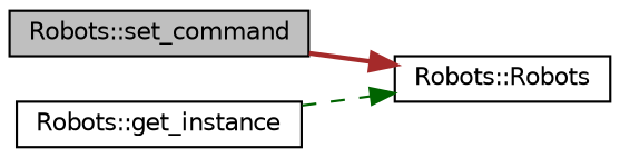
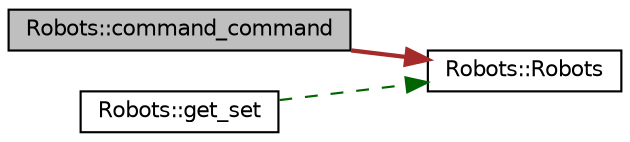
  digraph {
    rankdir=LR
    node [color=black fillcolor=white fontname=Helvetica fontsize=10 shape=record style=filled]
    edge [fontname=Helvetica fontsize=10 labelfontname=Helvetica labelfontsize=10]
-   n1 [fillcolor=grey75 fontcolor=black height=0.2 label="Robots::set_command" width=0.4]
+   n1 [fillcolor=grey75 fontcolor=black height=0.2 label="Robots::command_command" width=0.4]
    n2 [height=0.2 label="Robots::Robots" width=0.4]
-   n3 [height=0.2 label="Robots::get_instance" width=0.4]
+   n3 [height=0.2 label="Robots::get_set" width=0.4]
    n1 -> n2 [color=brown style=bold]
    n3 -> n2 [color=darkgreen style=dashed]
  }
